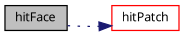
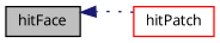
  digraph {
    rankdir=LR
    fontname="Noto Sans"
    node [fontname="Noto Sans" fontsize=10 shape=record]
    n1 [color=black fillcolor=grey75 fontcolor=black height=0.2 label=hitFace style=filled width=0.4]
    n2 [color=red height=0.2 label=hitPatch width=0.4]
-   n1 -> n2 [color=midnightblue fontname="Noto Sans" fontsize=10 labelfontname=FreeSans labelfontsize=10 style=dotted]
+   n2 -> n1 [color=midnightblue fontname="Noto Sans" fontsize=10 labelfontname=FreeSans labelfontsize=10 style=dotted]
  }
